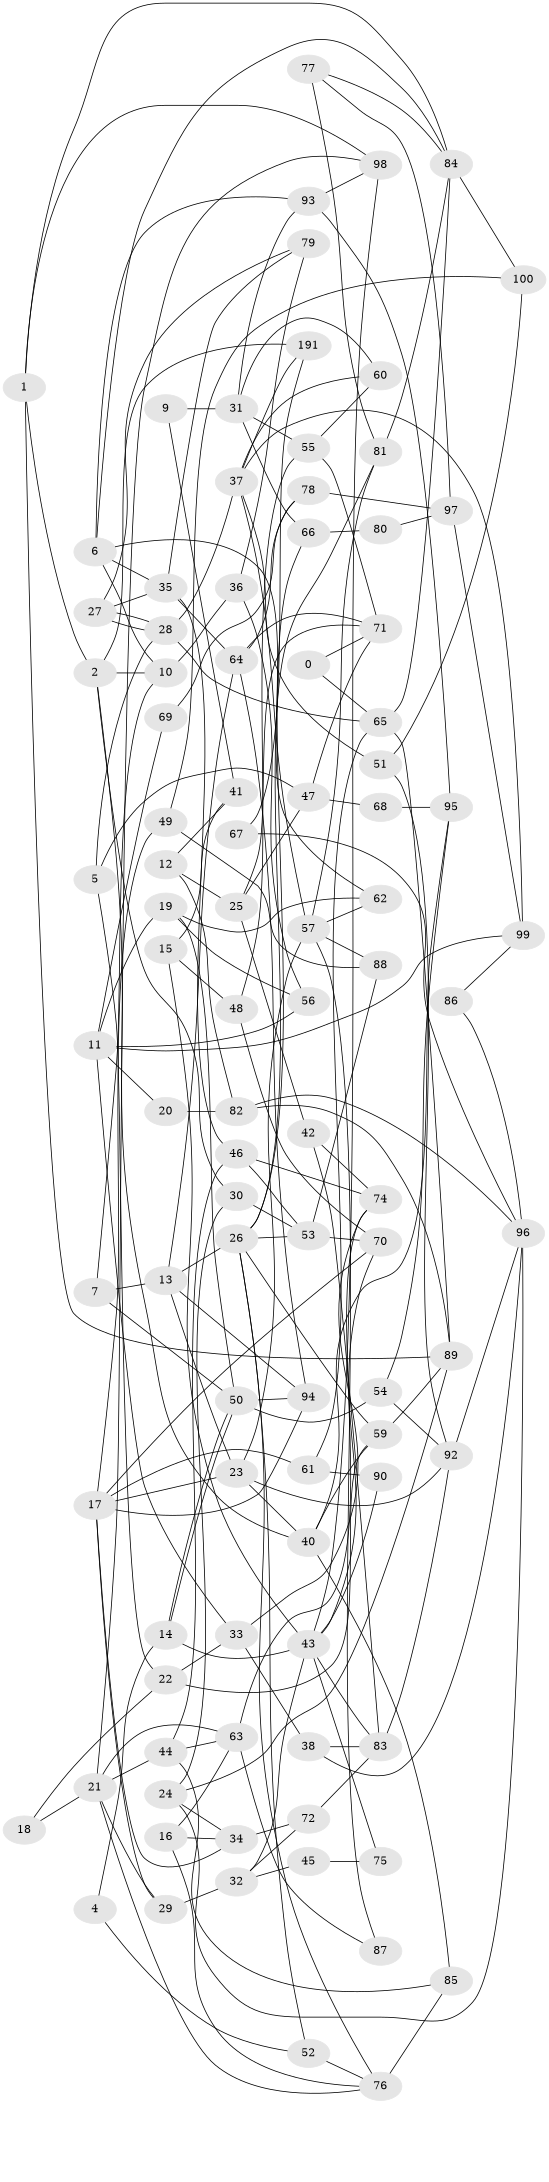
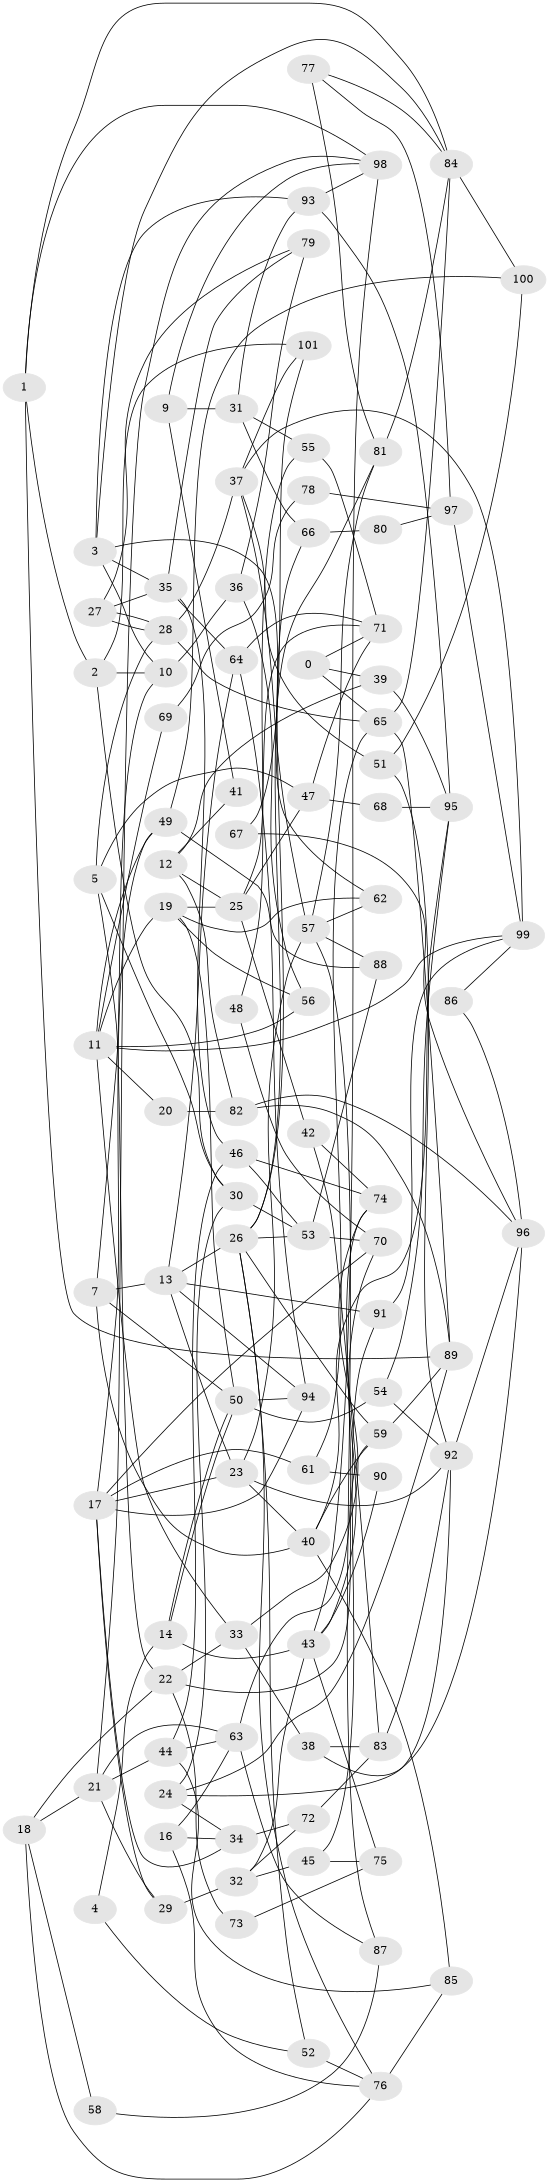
  graph {
    rankdir=LR
    node [color=gray90 style=filled]
    1
    2
    84
    89
    98
    10
    30
-   101 [label=191]
+   101
    100
    36
    53
-   3 [label=6]
+   3
    35
    62
    93
    64
    79
    46
    95
    4
    14
    52
    50
    43
    76
    85
    5
    22
    28
    47
    33
    59
+   73
    65
    37
    71
    68
    n38 [label=0]
+   39
    7
    13
    40
    23
    26
+   91
    94
    54
    27
    63
    74
    87
    9
    31
    41
    66
    55
-   60
    80
    56
    11
    19
    20
    49
    69
    99
    25
    82
    38
    88
    78
    12
    42
    96
    57
    92
    81
    70
    83
    75
    90
-   15
    48
    16
    34
    72
    17
    29
    61
    32
    18
    21
+   58
    44
    24
    51
    45
    97
    67
    77
    86
    1 -- 2
    1 -- 84
    1 -- 89
    1 -- 98
    2 -- 10
    2 -- 30
    2 -- 101
    84 -- 100
    10 -- 36
    30 -- 53
    36 -- 79
    36 -- 56
    53 -- 88
    53 -- 70
    3 -- 84
    3 -- 10
    3 -- 35
    3 -- 62
    3 -- 93
    35 -- 64
    35 -- 79
    35 -- 46
    93 -- 98
    93 -- 95
    64 -- 71
    64 -- 94
-   64 -- 78
    46 -- 53
    46 -- 74
    4 -- 14
    4 -- 52
    14 -- 50
    14 -- 50
    14 -- 43
    52 -- 76
    50 -- 94
    50 -- 54
    43 -- 98
    43 -- 70
-   43 -- 83
    43 -- 75
    43 -- 90
    76 -- 85
+   5 -- 30
    5 -- 22
    5 -- 28
    5 -- 47
    22 -- 33
    22 -- 59
+   22 -- 73
    28 -- 65
    28 -- 37
    47 -- 71
    47 -- 68
    33 -- 74
    33 -- 38
    59 -- 89
+   73 -- 75
    65 -- 84
    65 -- 89
    37 -- 101
-   37 -- 60
    37 -- 99
    37 -- 57
    37 -- 51
    68 -- 95
    n38 -- 65
    n38 -- 71
+   n38 -- 39
+   39 -- 95
    7 -- 10
    7 -- 50
    7 -- 13
-   2 -- 40
+   7 -- 40
    13 -- 64
    13 -- 23
    13 -- 26
+   13 -- 91
    13 -- 94
    40 -- 95
    40 -- 85
    40 -- 59
    23 -- 40
    23 -- 57
    23 -- 92
    26 -- 53
    26 -- 52
    26 -- 76
    26 -- 59
    26 -- 66
    26 -- 81
+   91 -- 99
    54 -- 95
    54 -- 92
    27 -- 35
    27 -- 79
    27 -- 28
    27 -- 28
    63 -- 74
    63 -- 87
+   9 -- 98
    9 -- 31
    9 -- 41
    31 -- 93
    31 -- 66
    31 -- 55
-   31 -- 60
    66 -- 80
    55 -- 71
-   55 -- 60
    80 -- 97
    11 -- 33
    11 -- 56
    11 -- 19
    11 -- 20
+   11 -- 49
    11 -- 69
    11 -- 99
    19 -- 62
    19 -- 50
    19 -- 56
+   19 -- 25
    20 -- 82
    49 -- 100
    49 -- 88
    69 -- 78
    25 -- 47
    25 -- 71
    25 -- 42
    82 -- 89
    82 -- 96
    38 -- 96
    38 -- 83
    78 -- 97
+   12 -- 39
    12 -- 41
    12 -- 25
    12 -- 82
    42 -- 74
    42 -- 83
    57 -- 62
    57 -- 87
    57 -- 88
    57 -- 81
    92 -- 96
    81 -- 84
    83 -- 92
-   15 -- 43
-   15 -- 41
-   15 -- 48
    48 -- 55
    48 -- 70
    16 -- 76
    16 -- 63
    16 -- 34
    34 -- 72
    72 -- 83
    17 -- 23
    17 -- 94
    17 -- 49
    17 -- 70
    17 -- 34
    17 -- 29
    17 -- 61
    29 -- 32
    61 -- 65
    61 -- 90
    32 -- 43
    32 -- 72
    32 -- 45
    18 -- 22
    18 -- 21
+   18 -- 58
    21 -- 98
-   21 -- 76
+   18 -- 76
    21 -- 63
    21 -- 29
    21 -- 44
+   58 -- 87
    44 -- 46
    44 -- 85
    44 -- 63
    24 -- 89
    24 -- 30
-   24 -- 96
+   24 -- 92
    24 -- 34
    51 -- 100
    51 -- 92
+   45 -- 91
    45 -- 75
    97 -- 99
    67 -- 101
    67 -- 96
    77 -- 84
    77 -- 81
    77 -- 97
    86 -- 99
    86 -- 96
  }
